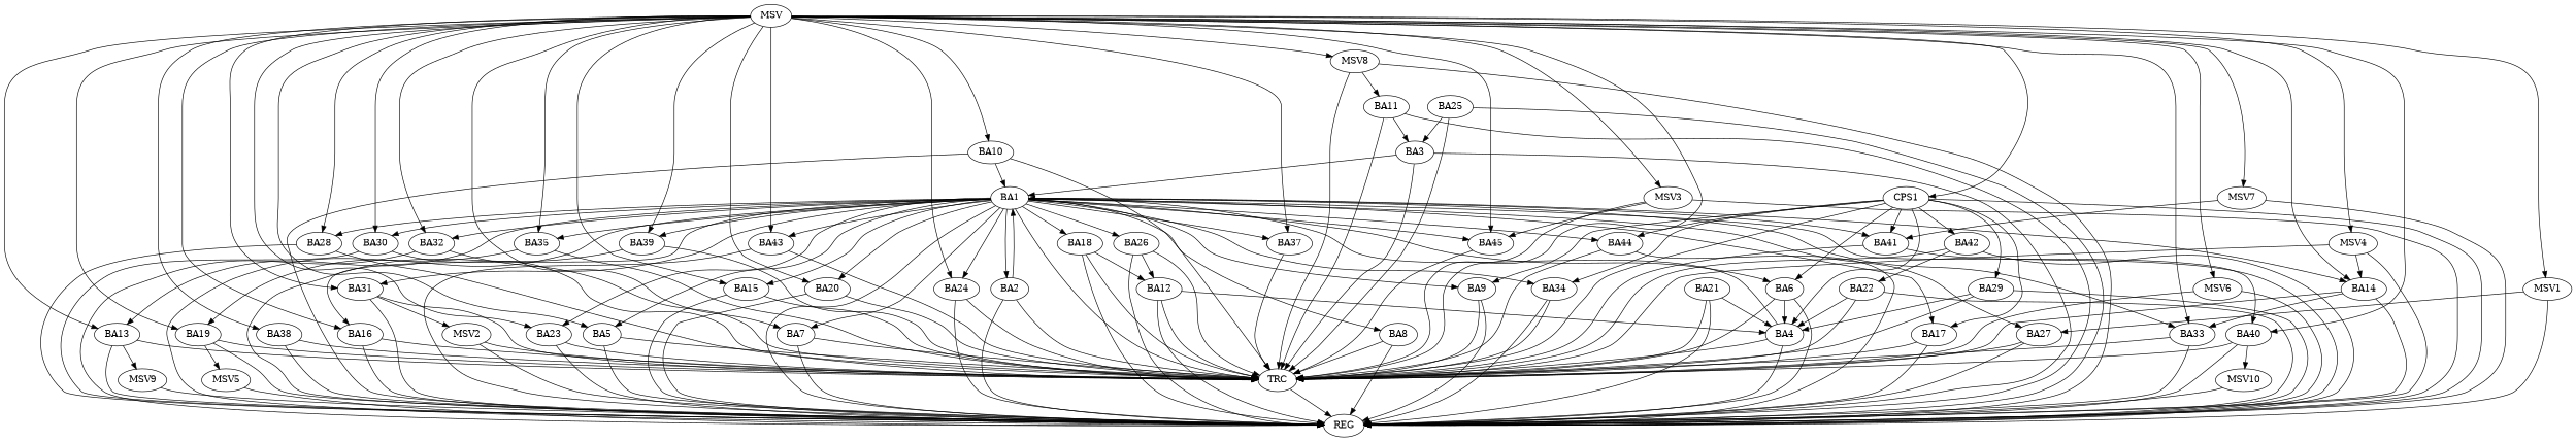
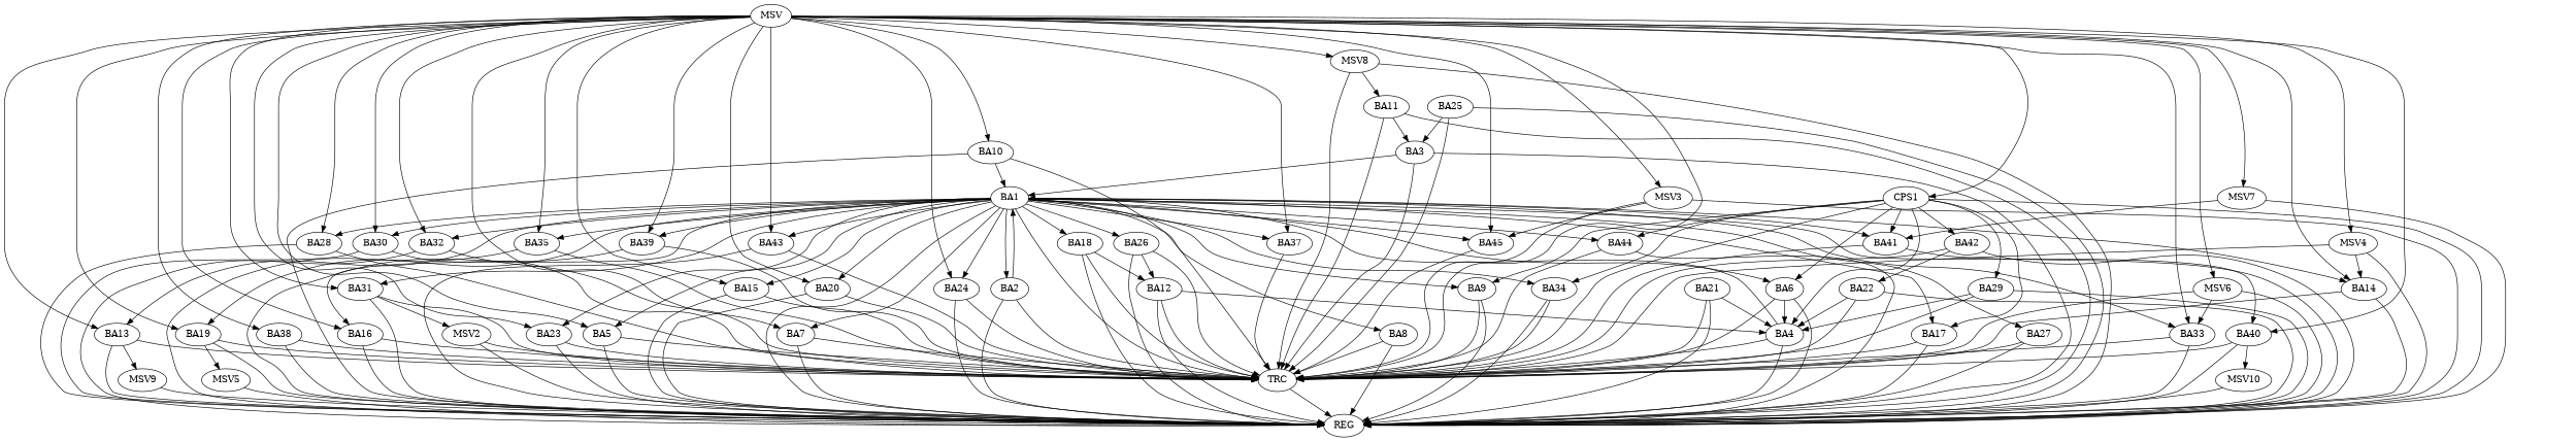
  strict digraph {
    n1 [label=BA1]
    n2 [label=BA2]
    n3 [label=BA5]
    n4 [label=BA6]
    n5 [label=BA7]
    n6 [label=BA8]
    n7 [label=BA9]
    n8 [label=BA13]
    n9 [label=BA14]
    n10 [label=BA15]
    n11 [label=BA16]
    n12 [label=BA17]
    n13 [label=BA18]
    n14 [label=BA19]
    n15 [label=BA20]
    n16 [label=BA23]
    n17 [label=BA24]
    n18 [label=BA26]
    n19 [label=BA27]
    n20 [label=BA28]
    n21 [label=BA30]
    n22 [label=BA31]
    n23 [label=BA32]
    n24 [label=BA33]
    n25 [label=BA34]
    n26 [label=BA35]
    n27 [label=BA37]
    n28 [label=BA39]
    n29 [label=BA40]
    n30 [label=BA41]
    n31 [label=BA43]
    n32 [label=BA44]
    n33 [label=BA45]
    n34 [label=REG]
    n35 [label=TRC]
    n36 [label=BA4]
    n37 [label=MSV9]
    n38 [label=BA12]
    n39 [label=MSV5]
    n40 [label=MSV2]
    n41 [label=BA38]
    n42 [label=MSV10]
    n43 [label=BA3]
    n44 [label=BA10]
    n45 [label=BA11]
    n46 [label=BA21]
    n47 [label=BA22]
    n48 [label=BA25]
    n49 [label=BA29]
    n50 [label=BA42]
    n51 [label=CPS1]
    n52 [label=MSV]
-   n53 [label=MSV1]
    n54 [label=MSV3]
    n55 [label=MSV4]
    n56 [label=MSV6]
    n57 [label=MSV7]
    n58 [label=MSV8]
    n1 -> n2
    n1 -> n3
    n1 -> n4
    n1 -> n5
    n1 -> n6
    n1 -> n7
    n1 -> n8
    n1 -> n9
    n1 -> n10
    n1 -> n11
    n1 -> n12
    n1 -> n13
    n1 -> n14
    n1 -> n15
    n1 -> n16
    n1 -> n17
    n1 -> n18
    n1 -> n19
    n1 -> n20
    n1 -> n21
    n1 -> n22
    n1 -> n23
    n1 -> n24
    n1 -> n25
    n1 -> n26
    n1 -> n27
    n1 -> n28
    n1 -> n29
    n1 -> n30
    n1 -> n31
    n1 -> n32
    n1 -> n33
    n1 -> n34
    n1 -> n35
    n2 -> n1
    n2 -> n34
    n2 -> n35
    n3 -> n34
    n3 -> n35
    n4 -> n34
    n4 -> n35
    n4 -> n36
    n5 -> n34
    n5 -> n35
    n6 -> n34
    n6 -> n35
    n7 -> n34
    n7 -> n35
    n8 -> n34
    n8 -> n35
    n8 -> n37
    n9 -> n34
    n9 -> n35
    n10 -> n34
    n10 -> n35
    n11 -> n34
    n11 -> n35
    n12 -> n34
    n12 -> n35
    n13 -> n34
    n13 -> n35
    n13 -> n38
    n14 -> n34
    n14 -> n35
    n14 -> n39
    n15 -> n34
    n15 -> n35
    n16 -> n34
    n16 -> n35
    n17 -> n34
    n17 -> n35
    n18 -> n34
    n18 -> n35
    n18 -> n38
    n19 -> n34
    n19 -> n35
    n20 -> n34
    n20 -> n35
    n21 -> n34
    n21 -> n35
    n22 -> n34
    n22 -> n35
    n22 -> n40
    n23 -> n34
    n23 -> n35
    n24 -> n34
    n24 -> n35
    n25 -> n34
    n25 -> n35
    n26 -> n34
    n26 -> n35
    n27 -> n35
    n28 -> n34
    n28 -> n35
    n29 -> n34
    n29 -> n35
    n29 -> n42
    n30 -> n34
    n30 -> n35
    n31 -> n34
    n31 -> n35
    n32 -> n34
    n32 -> n35
    n33 -> n35
    n35 -> n34
    n36 -> n1
    n36 -> n34
    n36 -> n35
    n37 -> n34
    n38 -> n34
    n38 -> n35
    n38 -> n36
    n39 -> n34
    n40 -> n34
    n40 -> n35
    n41 -> n34
    n41 -> n35
    n42 -> n34
    n43 -> n1
    n43 -> n34
    n43 -> n35
    n44 -> n1
    n44 -> n34
    n44 -> n35
    n45 -> n34
    n45 -> n35
    n45 -> n43
    n46 -> n34
    n46 -> n35
    n46 -> n36
    n47 -> n34
    n47 -> n35
    n47 -> n36
    n48 -> n34
    n48 -> n35
    n48 -> n43
    n49 -> n34
    n49 -> n35
    n49 -> n36
    n50 -> n34
    n50 -> n35
    n50 -> n47
    n51 -> n4
    n51 -> n7
    n51 -> n12
    n51 -> n25
    n51 -> n30
    n51 -> n32
    n51 -> n34
    n51 -> n35
    n51 -> n36
    n51 -> n49
    n51 -> n50
    n52 -> n3
    n52 -> n5
    n52 -> n8
    n52 -> n9
    n52 -> n10
    n52 -> n11
    n52 -> n14
    n52 -> n15
    n52 -> n16
    n52 -> n17
    n52 -> n20
    n52 -> n21
    n52 -> n22
    n52 -> n23
    n52 -> n24
    n52 -> n26
    n52 -> n27
    n52 -> n28
    n52 -> n29
    n52 -> n31
    n52 -> n33
    n52 -> n35
    n52 -> n41
    n52 -> n44
    n52 -> n51
-   n52 -> n53
    n52 -> n54
    n52 -> n55
    n52 -> n56
    n52 -> n57
    n52 -> n58
-   n53 -> n19
-   n53 -> n34
    n54 -> n33
    n54 -> n34
    n54 -> n35
    n55 -> n9
    n55 -> n34
    n55 -> n35
-   n9 -> n24
+   n56 -> n24
    n56 -> n34
    n56 -> n35
    n57 -> n30
    n57 -> n34
    n58 -> n34
    n58 -> n35
    n58 -> n45
  }
